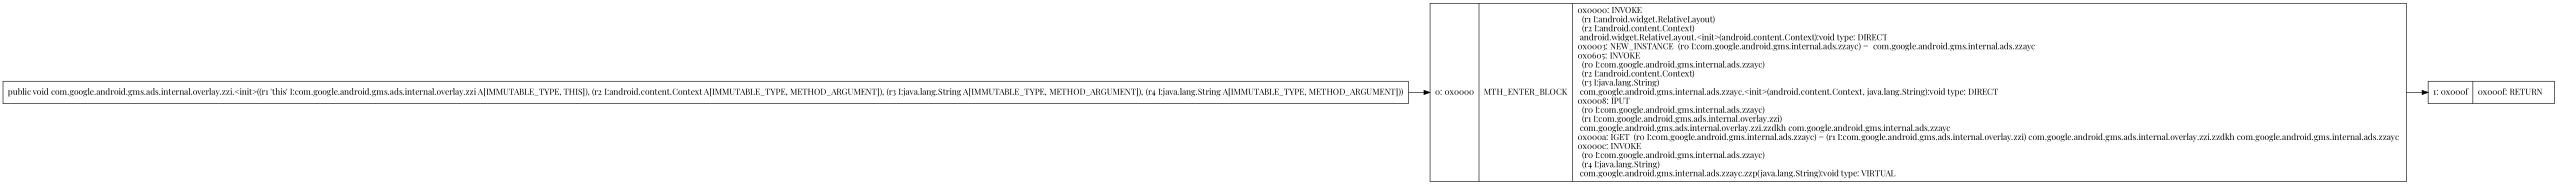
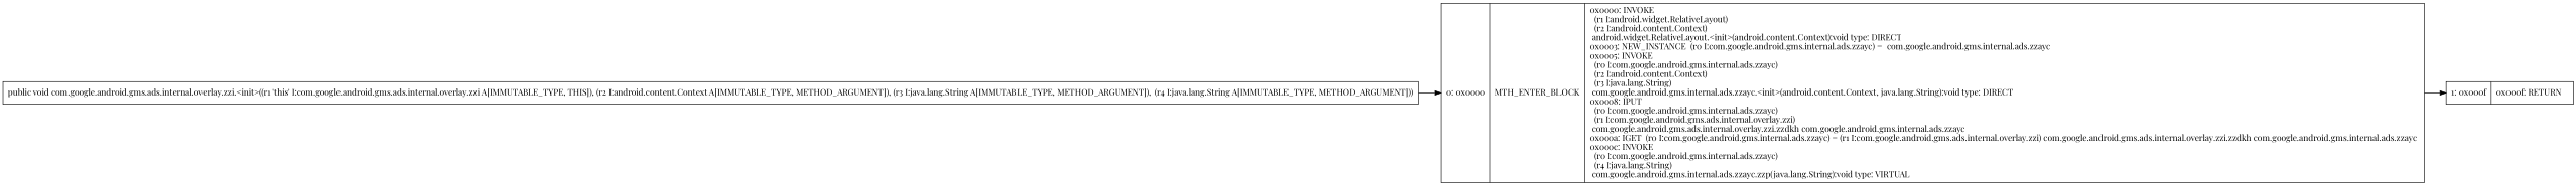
  digraph {
    rankdir=LR
    fontname="Playfair Display"
    node [shape=record fontname="Playfair Display"]
    edge [fontname="Playfair Display"]
-   n1 [label="{0\:\ 0x0000|MTH_ENTER_BLOCK\l|0x0000: INVOKE  \l  (r1 I:android.widget.RelativeLayout)\l  (r2 I:android.content.Context)\l android.widget.RelativeLayout.\<init\>(android.content.Context):void type: DIRECT \l0x0003: NEW_INSTANCE  (r0 I:com.google.android.gms.internal.ads.zzayc) =  com.google.android.gms.internal.ads.zzayc \l0x0605: INVOKE  \l  (r0 I:com.google.android.gms.internal.ads.zzayc)\l  (r2 I:android.content.Context)\l  (r3 I:java.lang.String)\l com.google.android.gms.internal.ads.zzayc.\<init\>(android.content.Context, java.lang.String):void type: DIRECT \l0x0008: IPUT  \l  (r0 I:com.google.android.gms.internal.ads.zzayc)\l  (r1 I:com.google.android.gms.ads.internal.overlay.zzi)\l com.google.android.gms.ads.internal.overlay.zzi.zzdkh com.google.android.gms.internal.ads.zzayc \l0x000a: IGET  (r0 I:com.google.android.gms.internal.ads.zzayc) = (r1 I:com.google.android.gms.ads.internal.overlay.zzi) com.google.android.gms.ads.internal.overlay.zzi.zzdkh com.google.android.gms.internal.ads.zzayc \l0x000c: INVOKE  \l  (r0 I:com.google.android.gms.internal.ads.zzayc)\l  (r4 I:java.lang.String)\l com.google.android.gms.internal.ads.zzayc.zzp(java.lang.String):void type: VIRTUAL \l}"]
+   n1 [label="{0\:\ 0x0000|MTH_ENTER_BLOCK\l|0x0000: INVOKE  \l  (r1 I:android.widget.RelativeLayout)\l  (r2 I:android.content.Context)\l android.widget.RelativeLayout.\<init\>(android.content.Context):void type: DIRECT \l0x0003: NEW_INSTANCE  (r0 I:com.google.android.gms.internal.ads.zzayc) =  com.google.android.gms.internal.ads.zzayc \l0x0005: INVOKE  \l  (r0 I:com.google.android.gms.internal.ads.zzayc)\l  (r2 I:android.content.Context)\l  (r3 I:java.lang.String)\l com.google.android.gms.internal.ads.zzayc.\<init\>(android.content.Context, java.lang.String):void type: DIRECT \l0x0008: IPUT  \l  (r0 I:com.google.android.gms.internal.ads.zzayc)\l  (r1 I:com.google.android.gms.ads.internal.overlay.zzi)\l com.google.android.gms.ads.internal.overlay.zzi.zzdkh com.google.android.gms.internal.ads.zzayc \l0x000a: IGET  (r0 I:com.google.android.gms.internal.ads.zzayc) = (r1 I:com.google.android.gms.ads.internal.overlay.zzi) com.google.android.gms.ads.internal.overlay.zzi.zzdkh com.google.android.gms.internal.ads.zzayc \l0x000c: INVOKE  \l  (r0 I:com.google.android.gms.internal.ads.zzayc)\l  (r4 I:java.lang.String)\l com.google.android.gms.internal.ads.zzayc.zzp(java.lang.String):void type: VIRTUAL \l}"]
    n2 [label="{1\:\ 0x000f|0x000f: RETURN   \l}"]
    n3 [label="{public void com.google.android.gms.ads.internal.overlay.zzi.\<init\>((r1 'this' I:com.google.android.gms.ads.internal.overlay.zzi A[IMMUTABLE_TYPE, THIS]), (r2 I:android.content.Context A[IMMUTABLE_TYPE, METHOD_ARGUMENT]), (r3 I:java.lang.String A[IMMUTABLE_TYPE, METHOD_ARGUMENT]), (r4 I:java.lang.String A[IMMUTABLE_TYPE, METHOD_ARGUMENT])) }"]
    n1 -> n2
    n3 -> n1
  }
